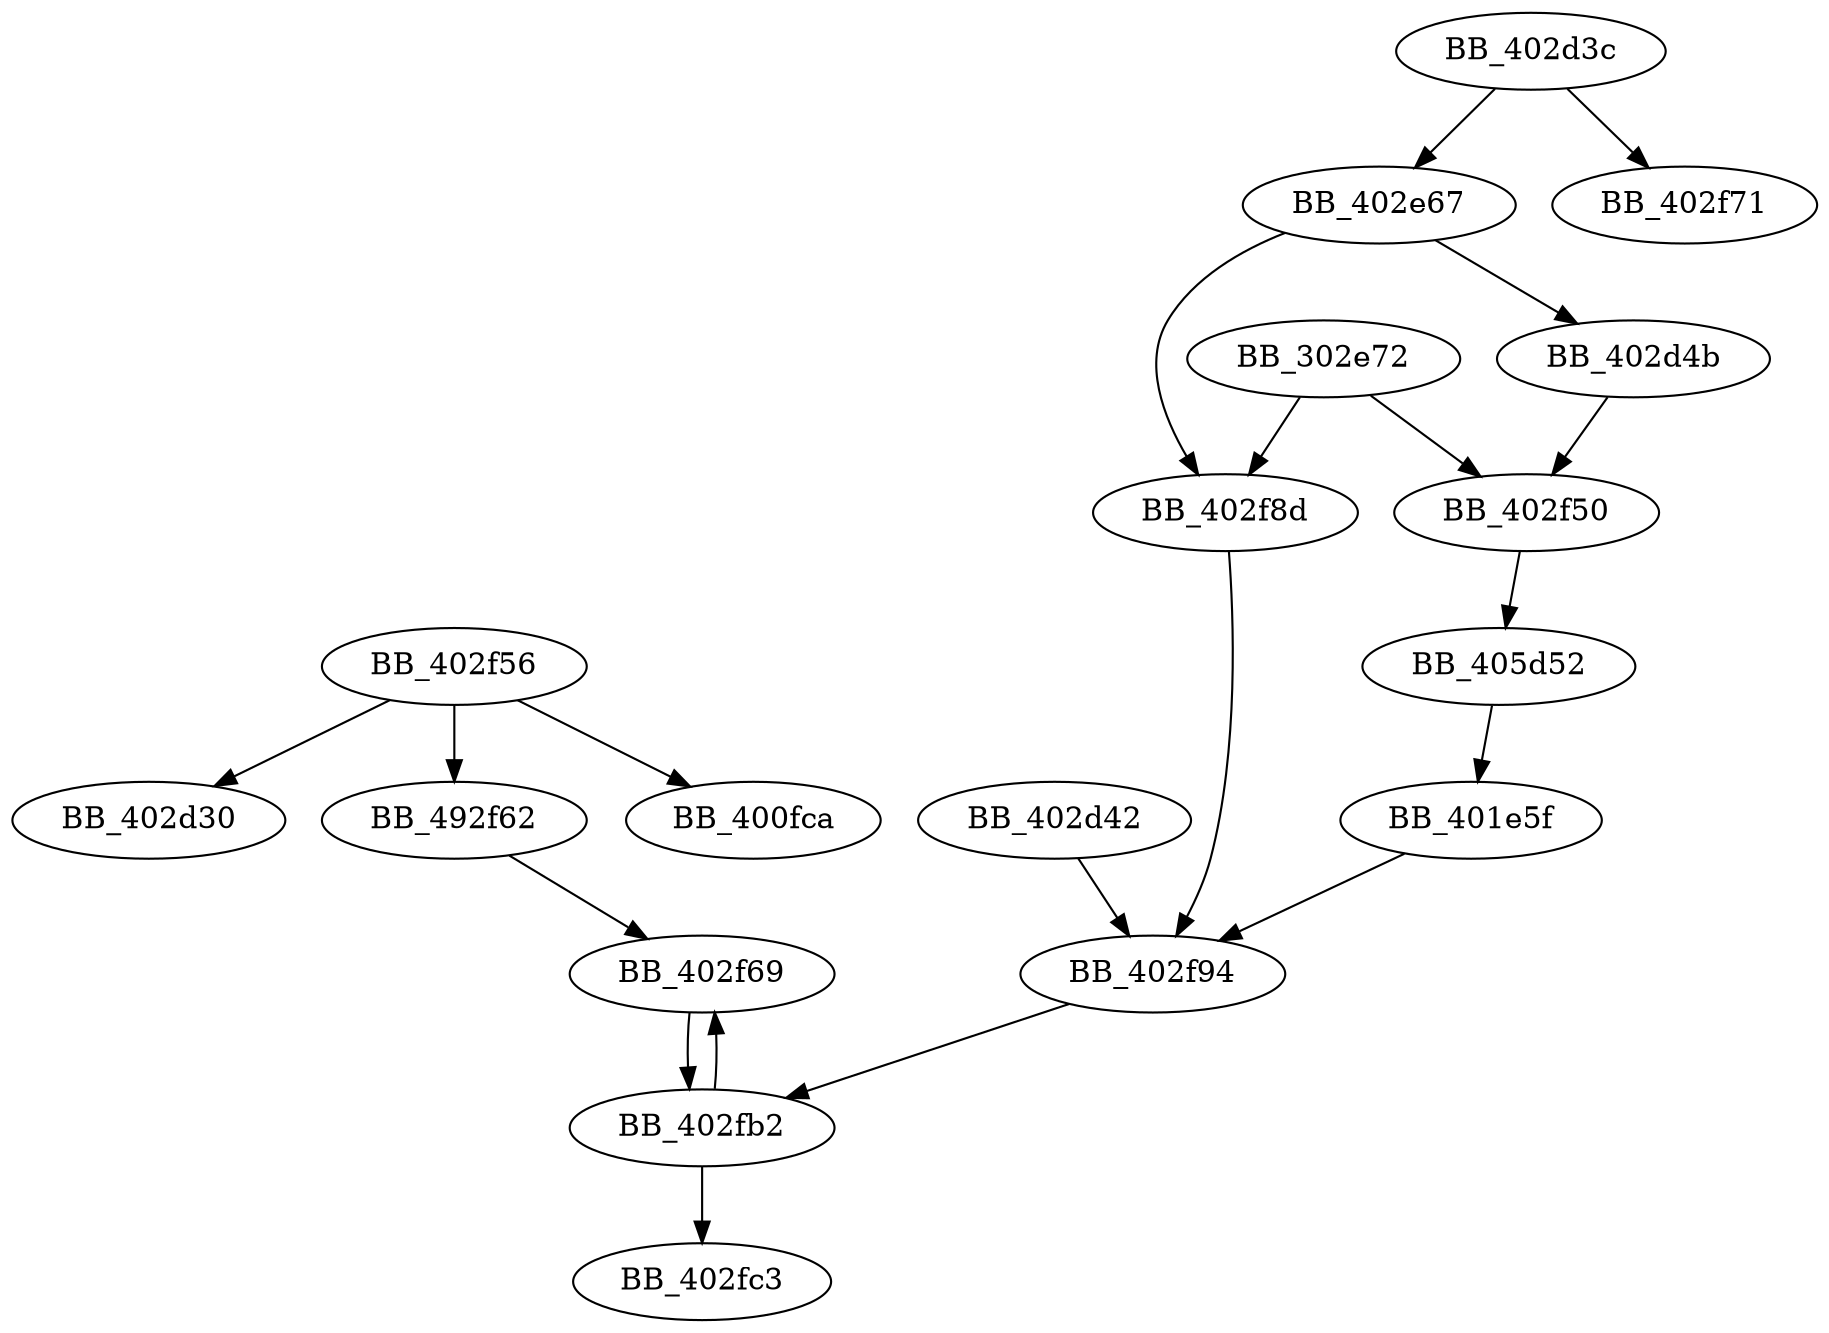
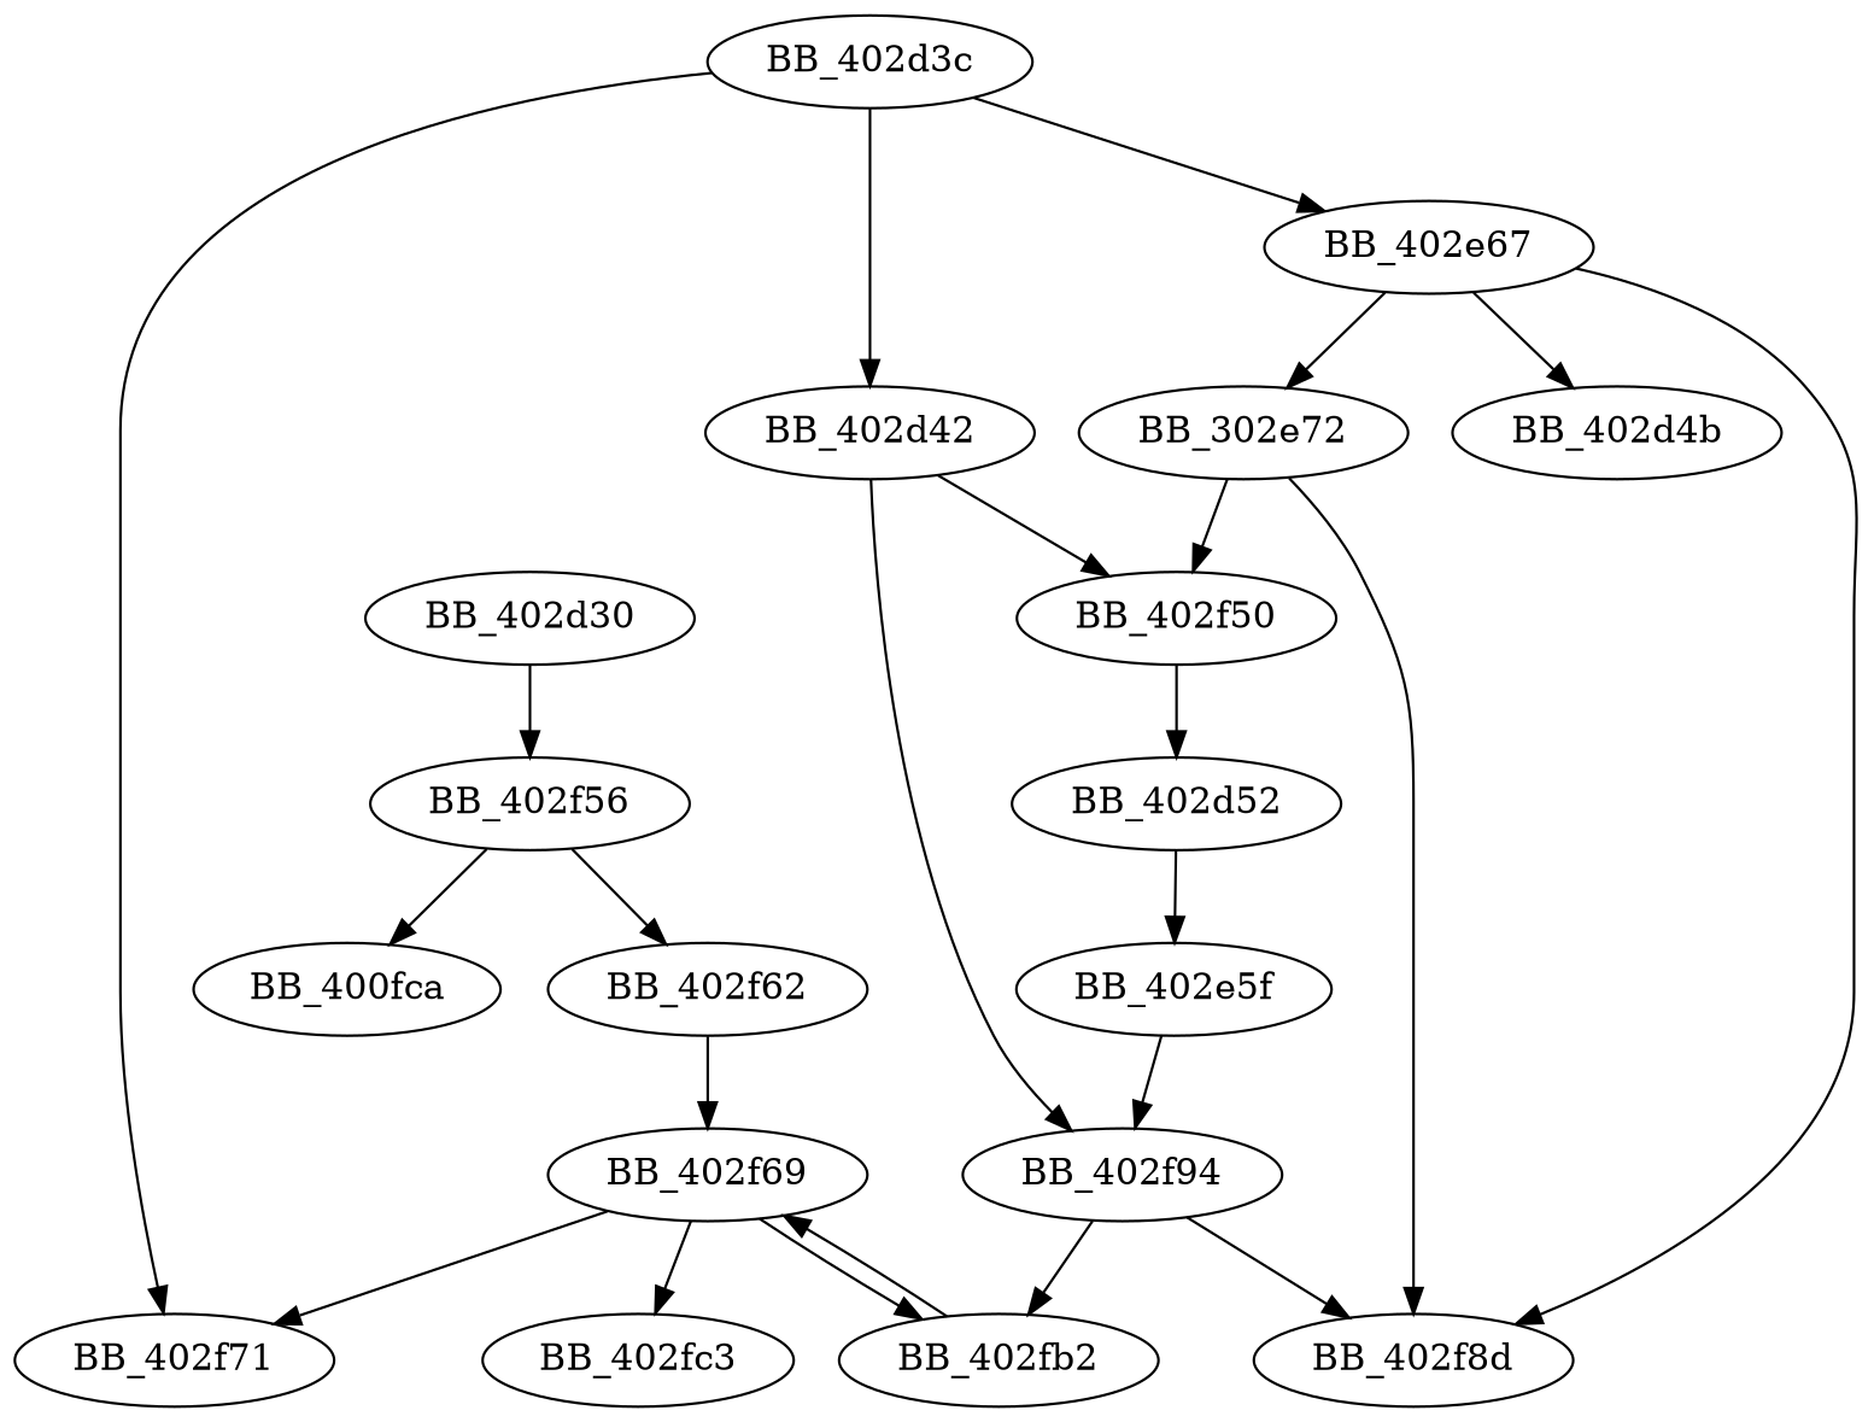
  digraph {
    BB_402d30
    BB_402f56
-   BB_402f62 [label=BB_492f62]
+   BB_402f62
    n4 [label=BB_400fca]
    BB_402f69
    BB_402d3c
    BB_402d42
    BB_402e67
    BB_402f71
    BB_402f94
    BB_402d4b
    n12 [label=BB_302e72]
    BB_402f8d
    BB_402f50
    BB_402fb2
-   BB_402d52 [label=BB_405d52]
+   BB_402d52
    BB_402fc3
-   BB_402e5f [label=BB_401e5f]
-   BB_402f56 -> BB_402d30
+   BB_402e5f
+   BB_402d30 -> BB_402f56
    BB_402f56 -> BB_402f62
    BB_402f56 -> n4
    BB_402f62 -> BB_402f69
+   BB_402f69 -> BB_402f71
    BB_402f69 -> BB_402fb2
+   BB_402d3c -> BB_402d42
    BB_402d3c -> BB_402e67
    BB_402d3c -> BB_402f71
    BB_402d42 -> BB_402f94
    BB_402e67 -> BB_402d4b
+   BB_402e67 -> n12
    BB_402e67 -> BB_402f8d
    BB_402f94 -> BB_402fb2
-   BB_402d4b -> BB_402f50
+   BB_402d42 -> BB_402f50
    n12 -> BB_402f8d
    n12 -> BB_402f50
-   BB_402f8d -> BB_402f94
+   BB_402f94 -> BB_402f8d
    BB_402f50 -> BB_402d52
    BB_402fb2 -> BB_402f69
-   BB_402fb2 -> BB_402fc3
+   BB_402f69 -> BB_402fc3
    BB_402d52 -> BB_402e5f
    BB_402e5f -> BB_402f94
  }
